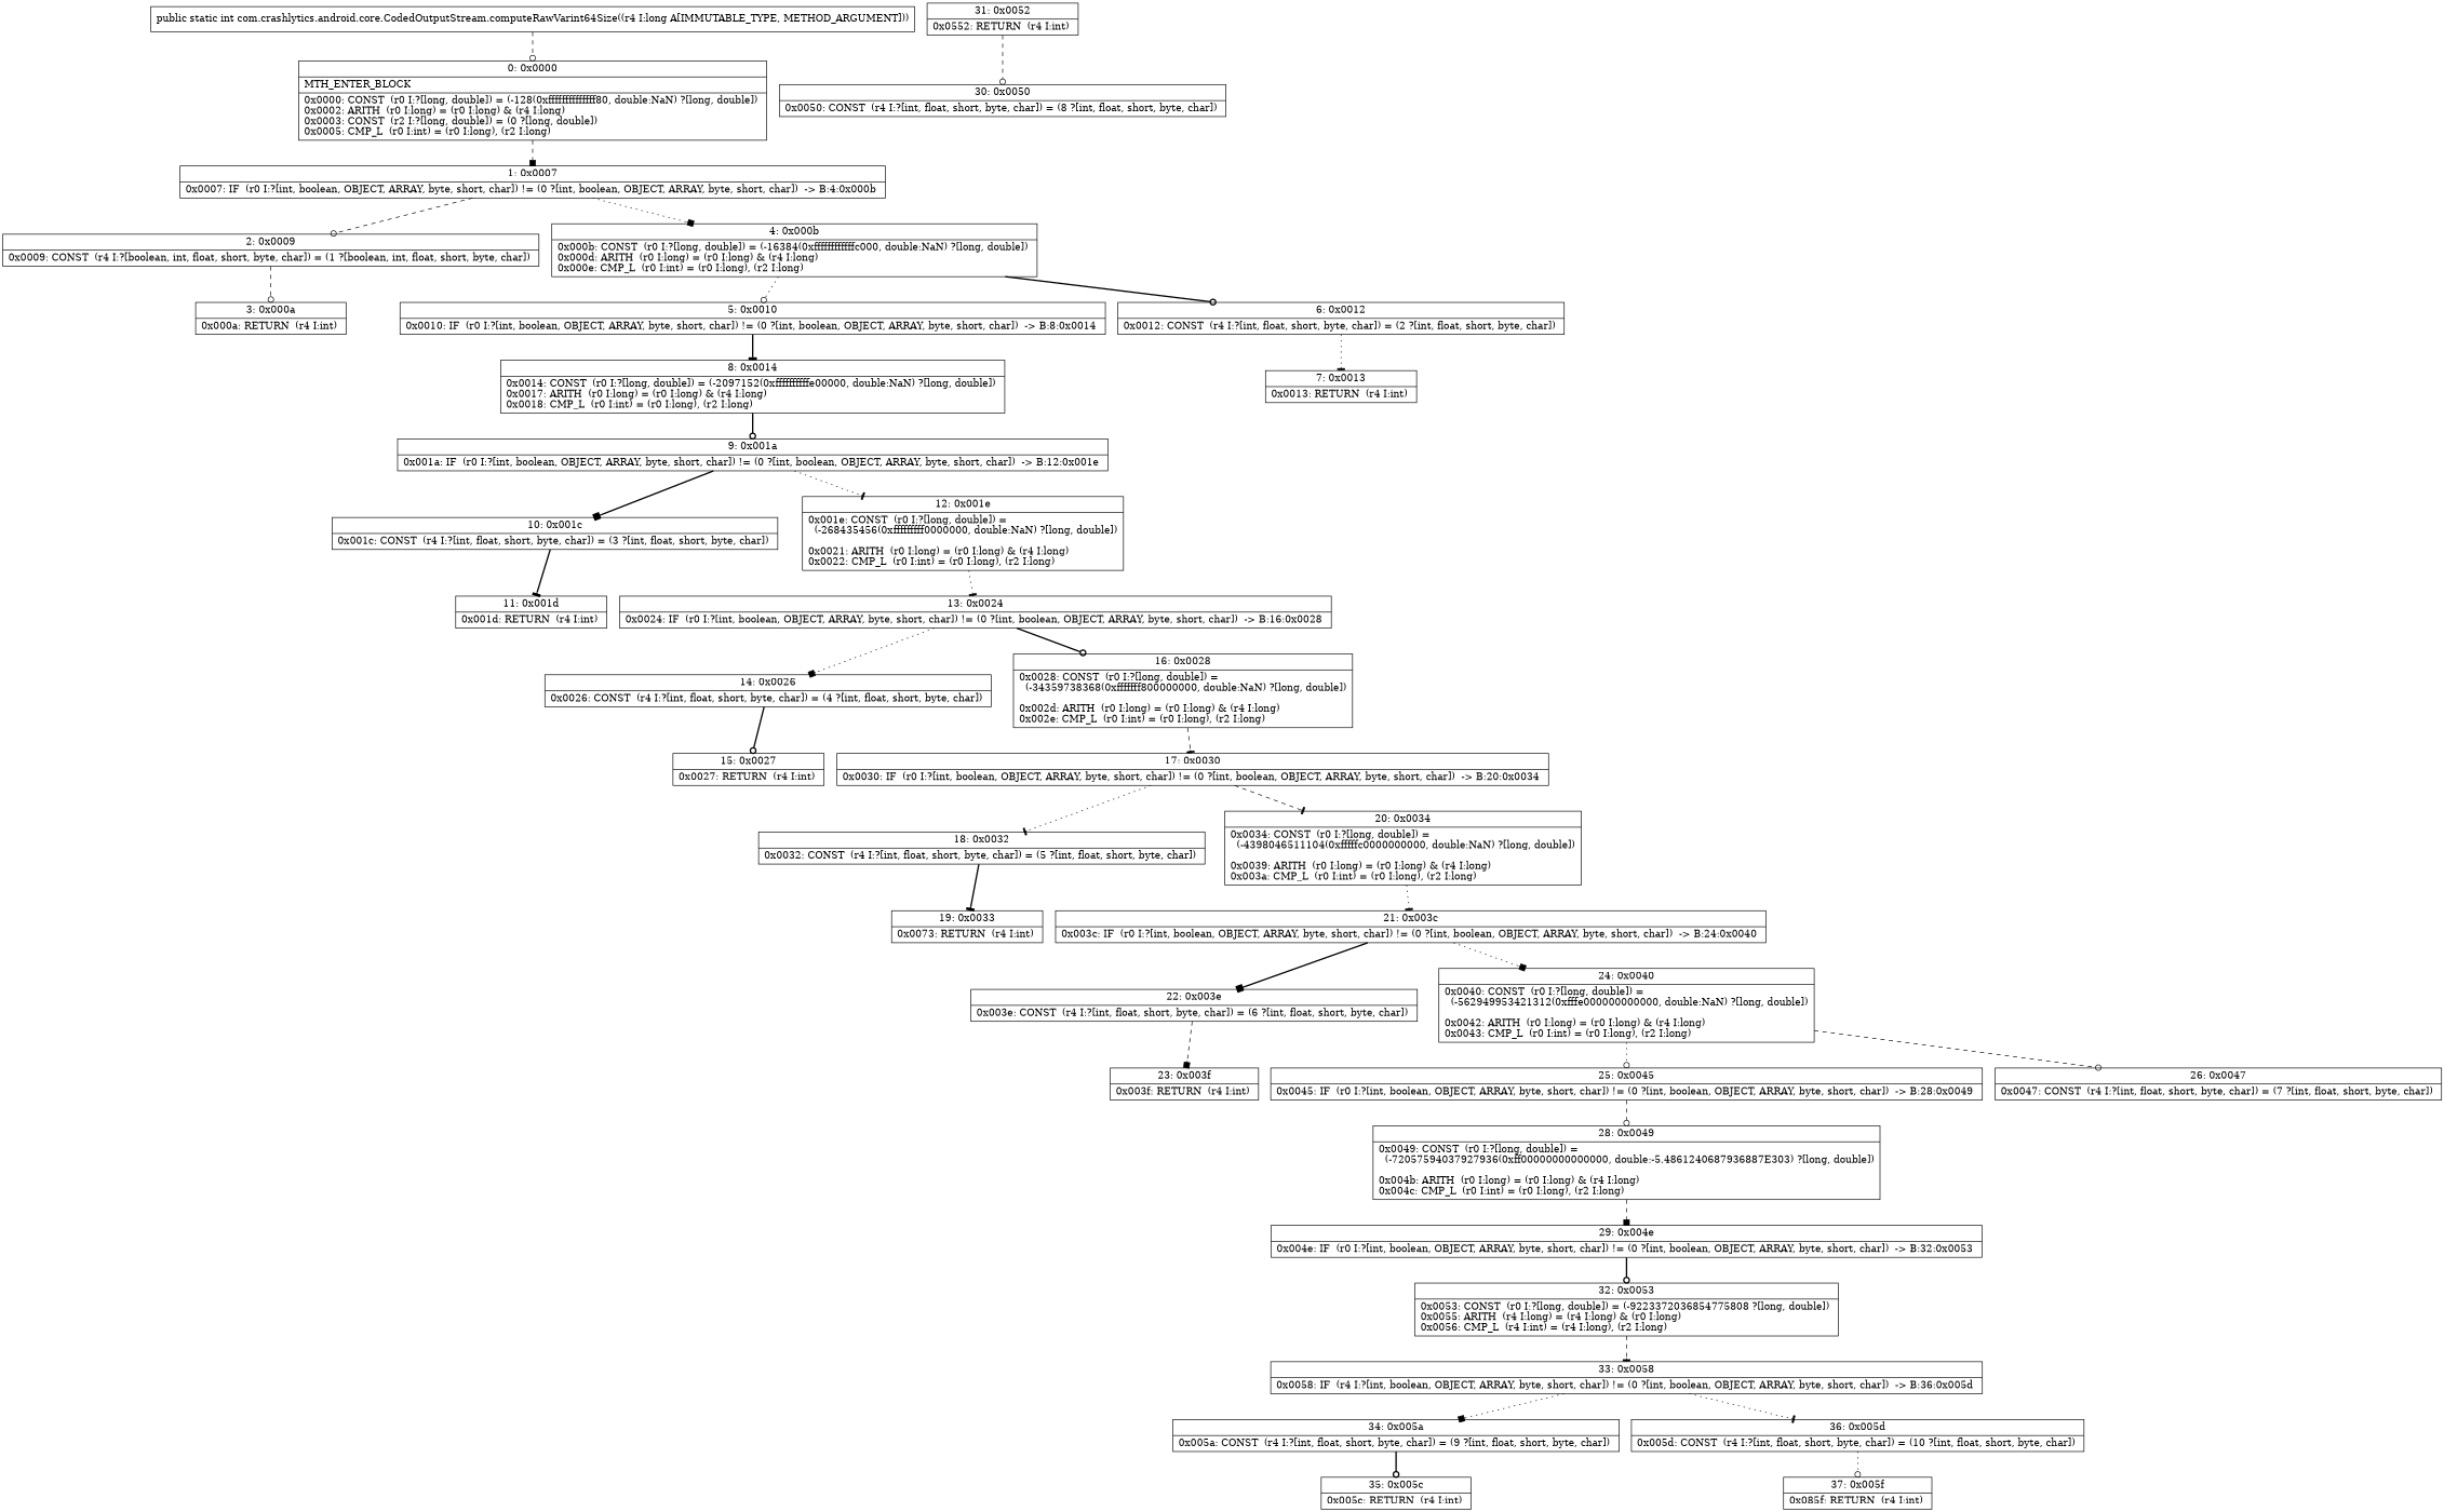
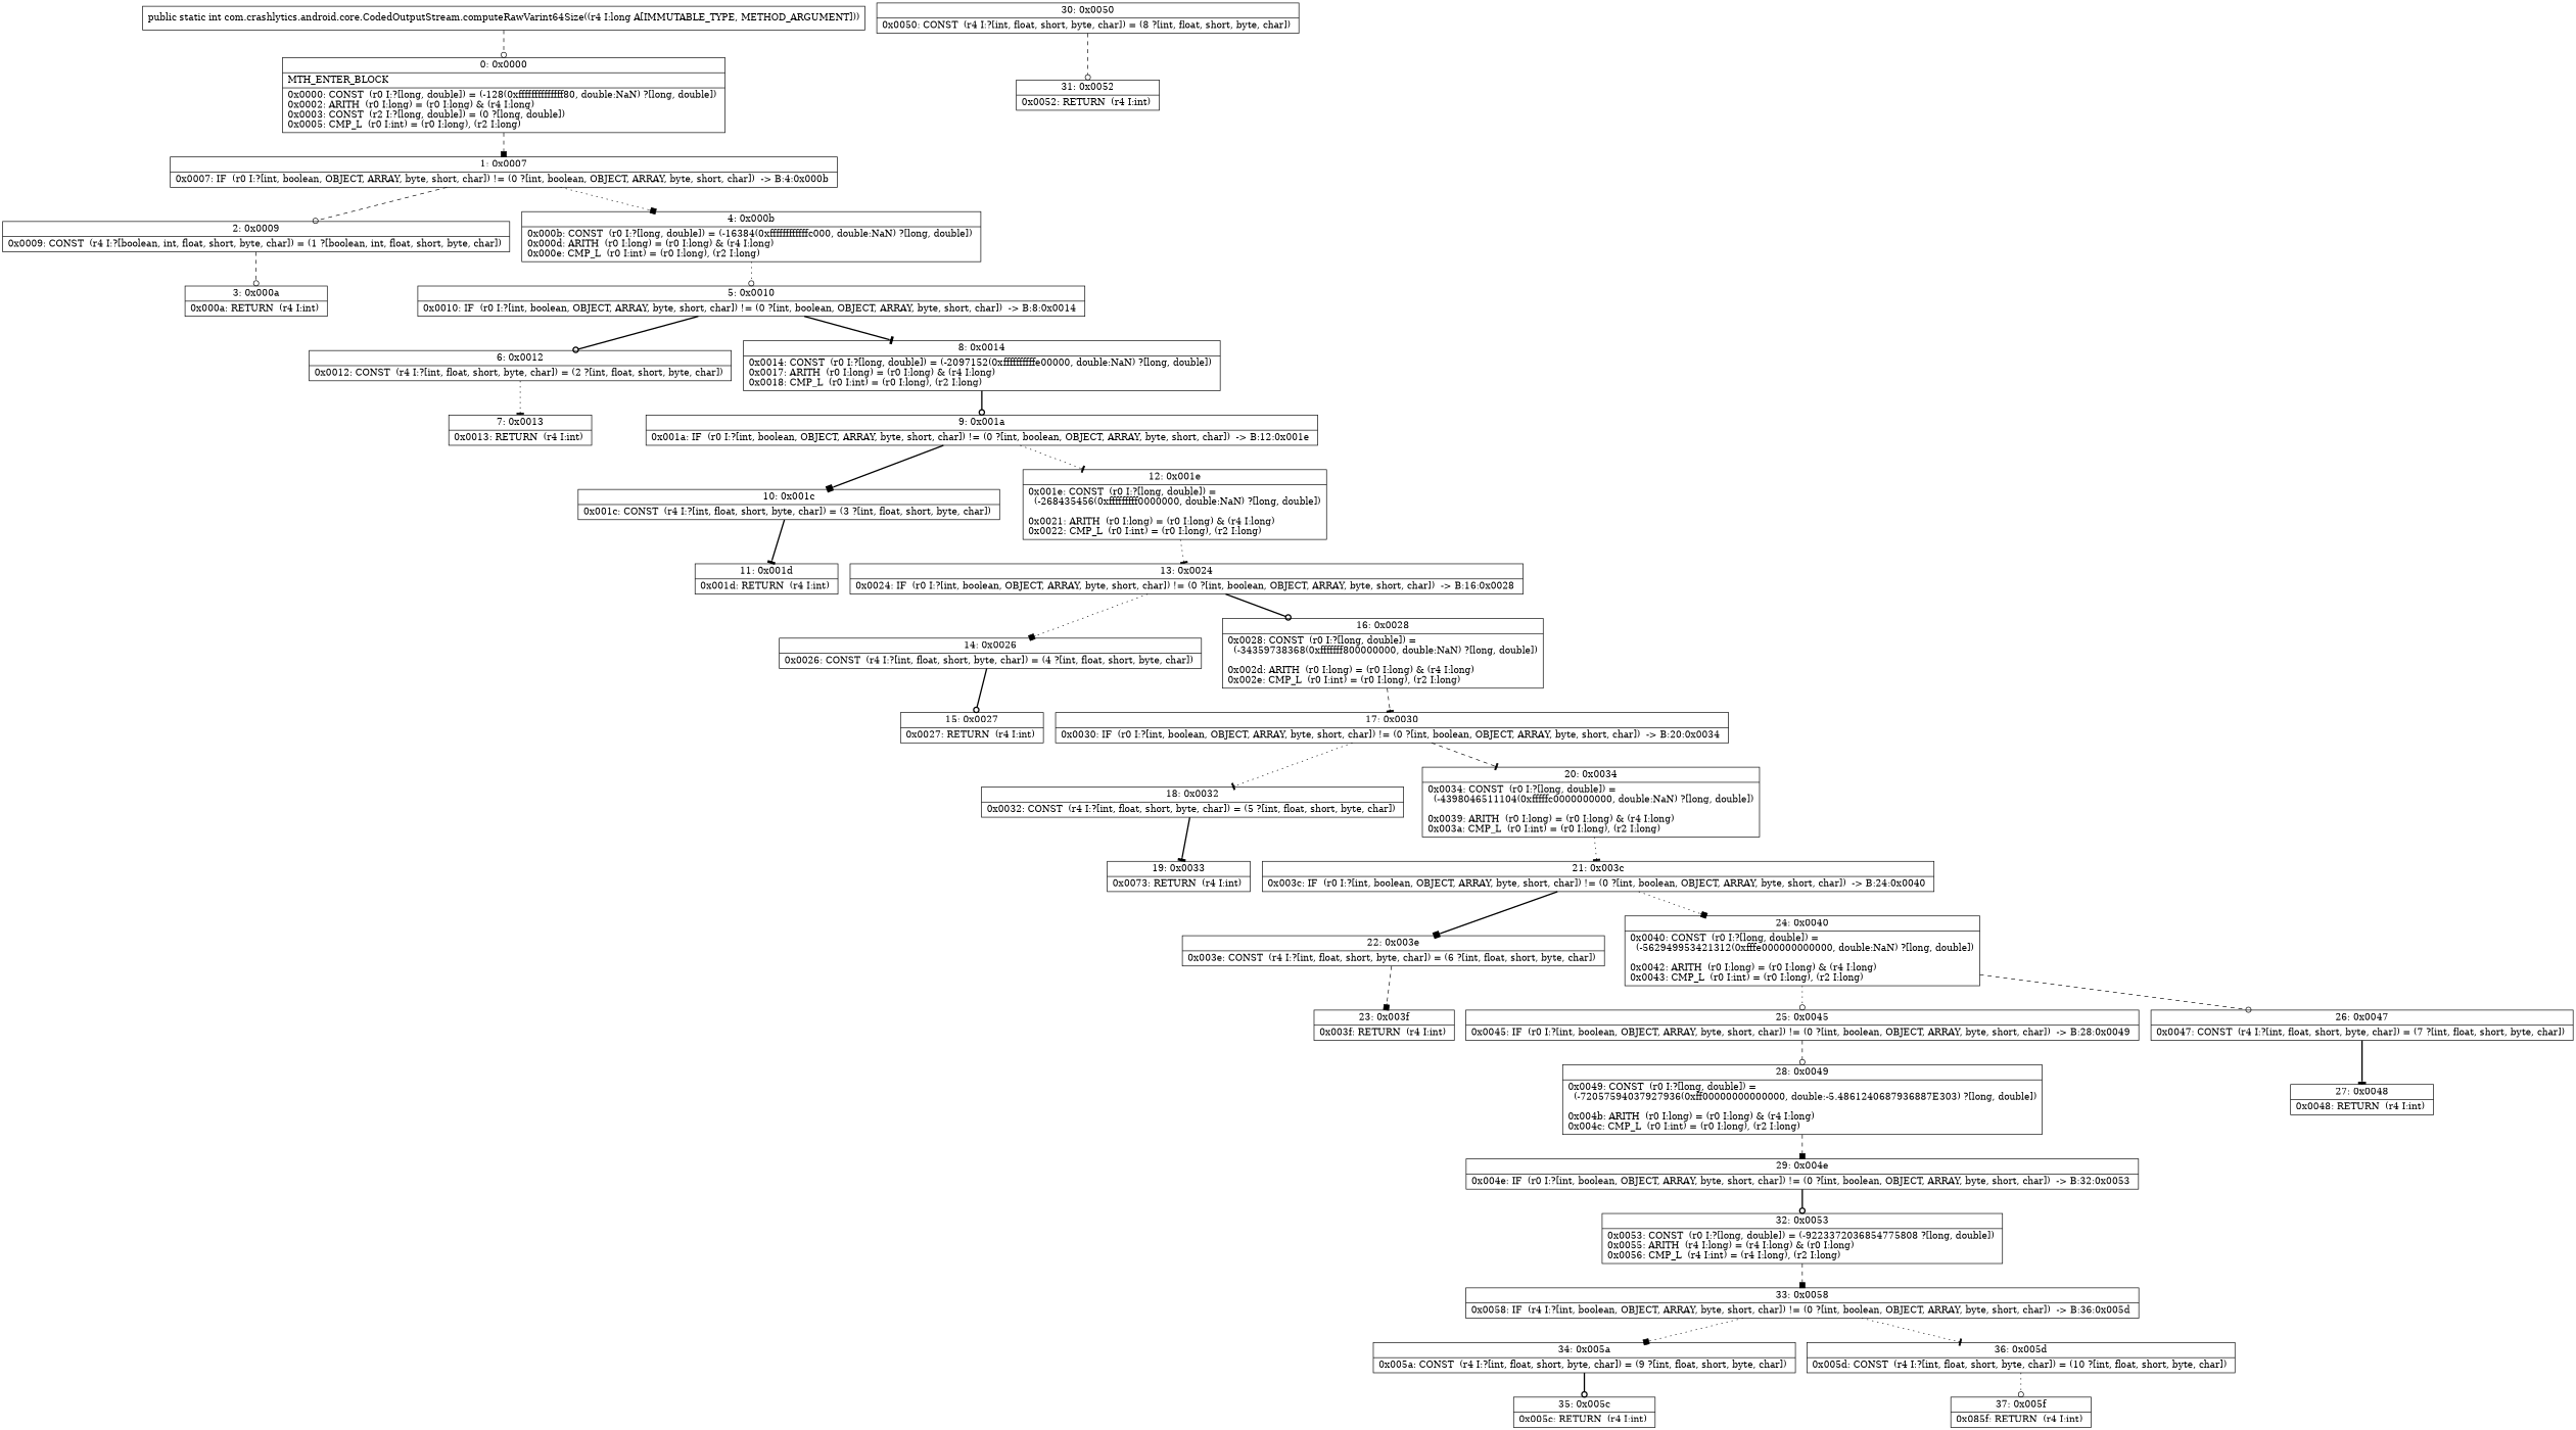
  digraph {
    node [shape=record]
    edge [arrowhead=odot style=dotted]
    n1 [label="{0\:\ 0x0000|MTH_ENTER_BLOCK\l|0x0000: CONST  (r0 I:?[long, double]) = (\-128(0xffffffffffffff80, double:NaN) ?[long, double]) \l0x0002: ARITH  (r0 I:long) = (r0 I:long) & (r4 I:long) \l0x0003: CONST  (r2 I:?[long, double]) = (0 ?[long, double]) \l0x0005: CMP_L  (r0 I:int) = (r0 I:long), (r2 I:long) \l}"]
    n2 [label="{1\:\ 0x0007|0x0007: IF  (r0 I:?[int, boolean, OBJECT, ARRAY, byte, short, char]) != (0 ?[int, boolean, OBJECT, ARRAY, byte, short, char])  \-\> B:4:0x000b \l}"]
    n3 [label="{2\:\ 0x0009|0x0009: CONST  (r4 I:?[boolean, int, float, short, byte, char]) = (1 ?[boolean, int, float, short, byte, char]) \l}"]
    n4 [label="{4\:\ 0x000b|0x000b: CONST  (r0 I:?[long, double]) = (\-16384(0xffffffffffffc000, double:NaN) ?[long, double]) \l0x000d: ARITH  (r0 I:long) = (r0 I:long) & (r4 I:long) \l0x000e: CMP_L  (r0 I:int) = (r0 I:long), (r2 I:long) \l}"]
    n5 [label="{3\:\ 0x000a|0x000a: RETURN  (r4 I:int) \l}"]
    n6 [label="{5\:\ 0x0010|0x0010: IF  (r0 I:?[int, boolean, OBJECT, ARRAY, byte, short, char]) != (0 ?[int, boolean, OBJECT, ARRAY, byte, short, char])  \-\> B:8:0x0014 \l}"]
    n7 [label="{6\:\ 0x0012|0x0012: CONST  (r4 I:?[int, float, short, byte, char]) = (2 ?[int, float, short, byte, char]) \l}"]
    n8 [label="{8\:\ 0x0014|0x0014: CONST  (r0 I:?[long, double]) = (\-2097152(0xffffffffffe00000, double:NaN) ?[long, double]) \l0x0017: ARITH  (r0 I:long) = (r0 I:long) & (r4 I:long) \l0x0018: CMP_L  (r0 I:int) = (r0 I:long), (r2 I:long) \l}"]
    n9 [label="{7\:\ 0x0013|0x0013: RETURN  (r4 I:int) \l}"]
    n10 [label="{9\:\ 0x001a|0x001a: IF  (r0 I:?[int, boolean, OBJECT, ARRAY, byte, short, char]) != (0 ?[int, boolean, OBJECT, ARRAY, byte, short, char])  \-\> B:12:0x001e \l}"]
    n11 [label="{10\:\ 0x001c|0x001c: CONST  (r4 I:?[int, float, short, byte, char]) = (3 ?[int, float, short, byte, char]) \l}"]
    n12 [label="{12\:\ 0x001e|0x001e: CONST  (r0 I:?[long, double]) = \l  (\-268435456(0xfffffffff0000000, double:NaN) ?[long, double])\l \l0x0021: ARITH  (r0 I:long) = (r0 I:long) & (r4 I:long) \l0x0022: CMP_L  (r0 I:int) = (r0 I:long), (r2 I:long) \l}"]
    n13 [label="{11\:\ 0x001d|0x001d: RETURN  (r4 I:int) \l}"]
    n14 [label="{13\:\ 0x0024|0x0024: IF  (r0 I:?[int, boolean, OBJECT, ARRAY, byte, short, char]) != (0 ?[int, boolean, OBJECT, ARRAY, byte, short, char])  \-\> B:16:0x0028 \l}"]
    n15 [label="{14\:\ 0x0026|0x0026: CONST  (r4 I:?[int, float, short, byte, char]) = (4 ?[int, float, short, byte, char]) \l}"]
    n16 [label="{16\:\ 0x0028|0x0028: CONST  (r0 I:?[long, double]) = \l  (\-34359738368(0xfffffff800000000, double:NaN) ?[long, double])\l \l0x002d: ARITH  (r0 I:long) = (r0 I:long) & (r4 I:long) \l0x002e: CMP_L  (r0 I:int) = (r0 I:long), (r2 I:long) \l}"]
    n17 [label="{15\:\ 0x0027|0x0027: RETURN  (r4 I:int) \l}"]
    n18 [label="{17\:\ 0x0030|0x0030: IF  (r0 I:?[int, boolean, OBJECT, ARRAY, byte, short, char]) != (0 ?[int, boolean, OBJECT, ARRAY, byte, short, char])  \-\> B:20:0x0034 \l}"]
    n19 [label="{18\:\ 0x0032|0x0032: CONST  (r4 I:?[int, float, short, byte, char]) = (5 ?[int, float, short, byte, char]) \l}"]
    n20 [label="{20\:\ 0x0034|0x0034: CONST  (r0 I:?[long, double]) = \l  (\-4398046511104(0xfffffc0000000000, double:NaN) ?[long, double])\l \l0x0039: ARITH  (r0 I:long) = (r0 I:long) & (r4 I:long) \l0x003a: CMP_L  (r0 I:int) = (r0 I:long), (r2 I:long) \l}"]
    n21 [label="{19\:\ 0x0033|0x0073: RETURN  (r4 I:int) \l}"]
    n22 [label="{21\:\ 0x003c|0x003c: IF  (r0 I:?[int, boolean, OBJECT, ARRAY, byte, short, char]) != (0 ?[int, boolean, OBJECT, ARRAY, byte, short, char])  \-\> B:24:0x0040 \l}"]
    n23 [label="{22\:\ 0x003e|0x003e: CONST  (r4 I:?[int, float, short, byte, char]) = (6 ?[int, float, short, byte, char]) \l}"]
    n24 [label="{24\:\ 0x0040|0x0040: CONST  (r0 I:?[long, double]) = \l  (\-562949953421312(0xfffe000000000000, double:NaN) ?[long, double])\l \l0x0042: ARITH  (r0 I:long) = (r0 I:long) & (r4 I:long) \l0x0043: CMP_L  (r0 I:int) = (r0 I:long), (r2 I:long) \l}"]
    n25 [label="{23\:\ 0x003f|0x003f: RETURN  (r4 I:int) \l}"]
    n26 [label="{25\:\ 0x0045|0x0045: IF  (r0 I:?[int, boolean, OBJECT, ARRAY, byte, short, char]) != (0 ?[int, boolean, OBJECT, ARRAY, byte, short, char])  \-\> B:28:0x0049 \l}"]
    n27 [label="{26\:\ 0x0047|0x0047: CONST  (r4 I:?[int, float, short, byte, char]) = (7 ?[int, float, short, byte, char]) \l}"]
    n28 [label="{28\:\ 0x0049|0x0049: CONST  (r0 I:?[long, double]) = \l  (\-72057594037927936(0xff00000000000000, double:\-5.4861240687936887E303) ?[long, double])\l \l0x004b: ARITH  (r0 I:long) = (r0 I:long) & (r4 I:long) \l0x004c: CMP_L  (r0 I:int) = (r0 I:long), (r2 I:long) \l}"]
+   n29 [label="{27\:\ 0x0048|0x0048: RETURN  (r4 I:int) \l}"]
    n30 [label="{29\:\ 0x004e|0x004e: IF  (r0 I:?[int, boolean, OBJECT, ARRAY, byte, short, char]) != (0 ?[int, boolean, OBJECT, ARRAY, byte, short, char])  \-\> B:32:0x0053 \l}"]
    n31 [label="{32\:\ 0x0053|0x0053: CONST  (r0 I:?[long, double]) = (\-9223372036854775808 ?[long, double]) \l0x0055: ARITH  (r4 I:long) = (r4 I:long) & (r0 I:long) \l0x0056: CMP_L  (r4 I:int) = (r4 I:long), (r2 I:long) \l}"]
    n32 [label="{30\:\ 0x0050|0x0050: CONST  (r4 I:?[int, float, short, byte, char]) = (8 ?[int, float, short, byte, char]) \l}"]
-   n33 [label="{31\:\ 0x0052|0x0552: RETURN  (r4 I:int) \l}"]
+   n33 [label="{31\:\ 0x0052|0x0052: RETURN  (r4 I:int) \l}"]
    n34 [label="{33\:\ 0x0058|0x0058: IF  (r4 I:?[int, boolean, OBJECT, ARRAY, byte, short, char]) != (0 ?[int, boolean, OBJECT, ARRAY, byte, short, char])  \-\> B:36:0x005d \l}"]
    n35 [label="{34\:\ 0x005a|0x005a: CONST  (r4 I:?[int, float, short, byte, char]) = (9 ?[int, float, short, byte, char]) \l}"]
    n36 [label="{36\:\ 0x005d|0x005d: CONST  (r4 I:?[int, float, short, byte, char]) = (10 ?[int, float, short, byte, char]) \l}"]
    n37 [label="{35\:\ 0x005c|0x005c: RETURN  (r4 I:int) \l}"]
    n38 [label="{37\:\ 0x005f|0x085f: RETURN  (r4 I:int) \l}"]
    n39 [label="{public static int com.crashlytics.android.core.CodedOutputStream.computeRawVarint64Size((r4 I:long A[IMMUTABLE_TYPE, METHOD_ARGUMENT])) }"]
    n1 -> n2 [arrowhead=box style=dashed]
    n2 -> n3 [style=dashed]
    n2 -> n4 [arrowhead=box]
    n3 -> n5 [style=dashed]
    n4 -> n6
-   n4 -> n7 [style=bold]
+   n6 -> n7 [style=bold]
    n6 -> n8 [arrowhead=tee style=bold]
    n7 -> n9 [arrowhead=tee]
    n8 -> n10 [style=bold]
    n10 -> n11 [arrowhead=box style=bold]
    n10 -> n12 [arrowhead=tee]
    n11 -> n13 [arrowhead=tee style=bold]
    n12 -> n14 [arrowhead=tee]
    n14 -> n15 [arrowhead=box]
    n14 -> n16 [style=bold]
    n15 -> n17 [style=bold]
    n16 -> n18 [arrowhead=tee style=dashed]
    n18 -> n19 [arrowhead=tee]
    n18 -> n20 [arrowhead=tee style=dashed]
    n19 -> n21 [arrowhead=tee style=bold]
    n20 -> n22 [arrowhead=tee]
    n22 -> n23 [arrowhead=box style=bold]
    n22 -> n24 [arrowhead=box]
    n23 -> n25 [arrowhead=box style=dashed]
    n24 -> n26
    n24 -> n27 [style=dashed]
    n26 -> n28 [style=dashed]
+   n27 -> n29 [arrowhead=tee style=bold]
    n28 -> n30 [arrowhead=box style=dashed]
    n30 -> n31 [style=bold]
-   n31 -> n34 [arrowhead=tee style=dashed]
-   n33 -> n32 [style=dashed]
+   n31 -> n34 [arrowhead=box style=dashed]
+   n32 -> n33 [style=dashed]
    n34 -> n35 [arrowhead=box]
    n34 -> n36 [arrowhead=tee]
    n35 -> n37 [style=bold]
    n36 -> n38
    n39 -> n1 [style=dashed]
  }
